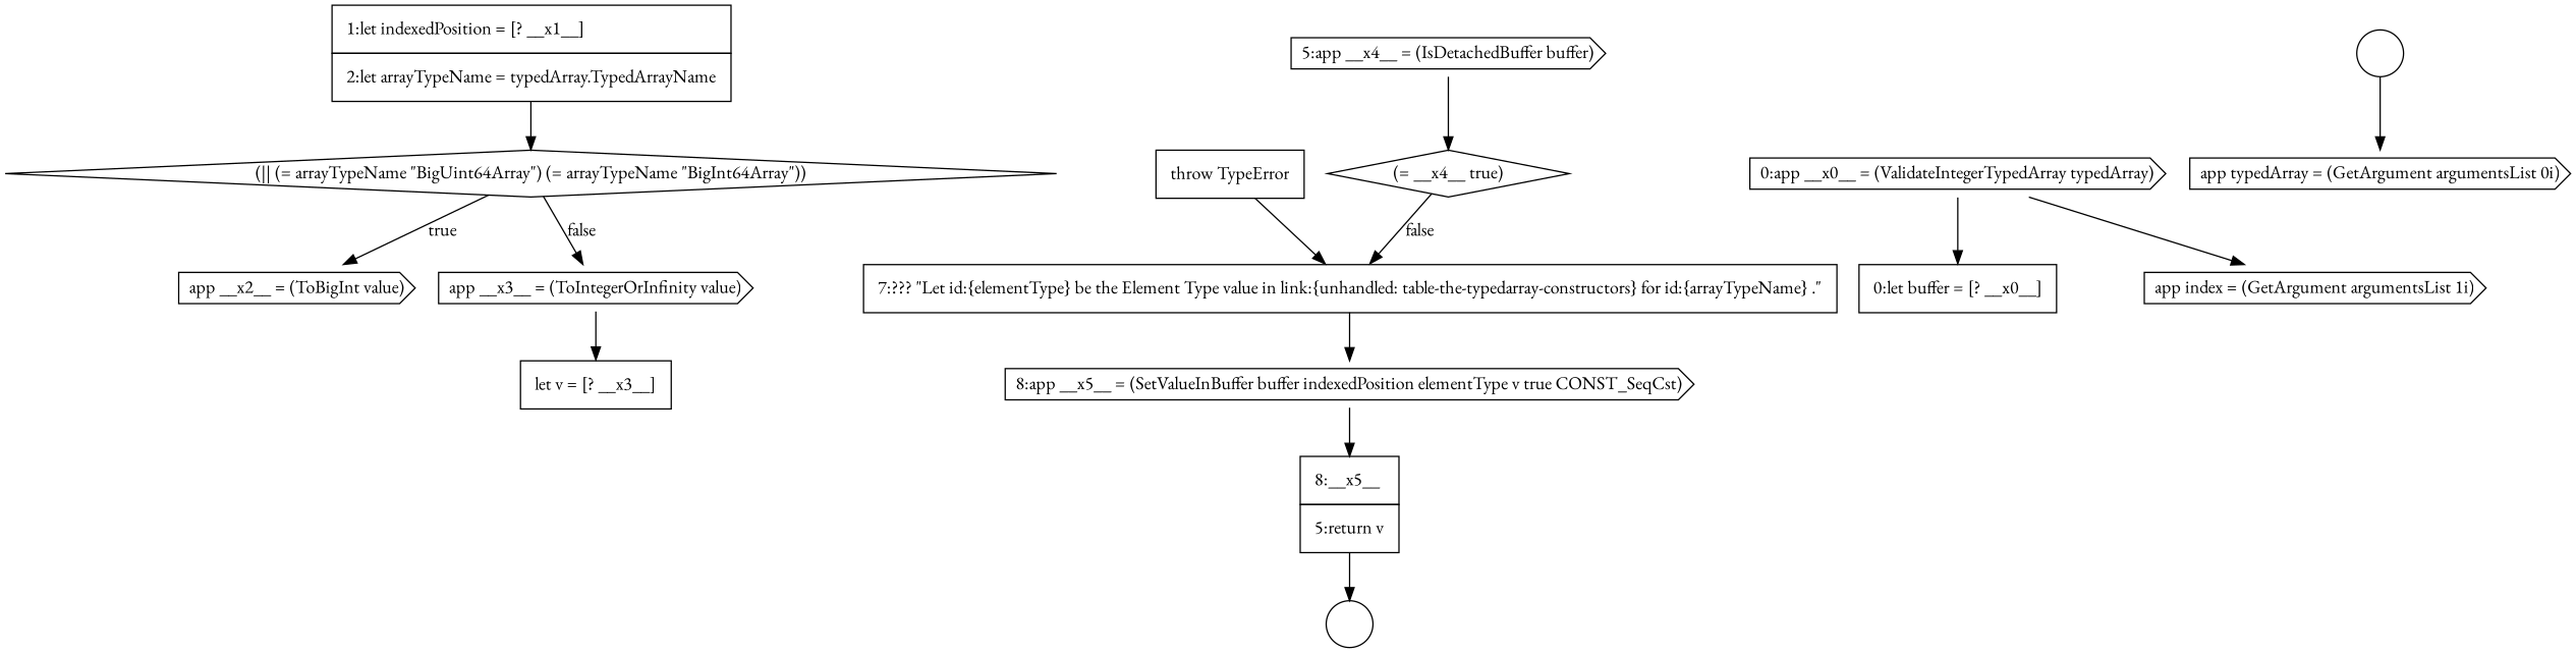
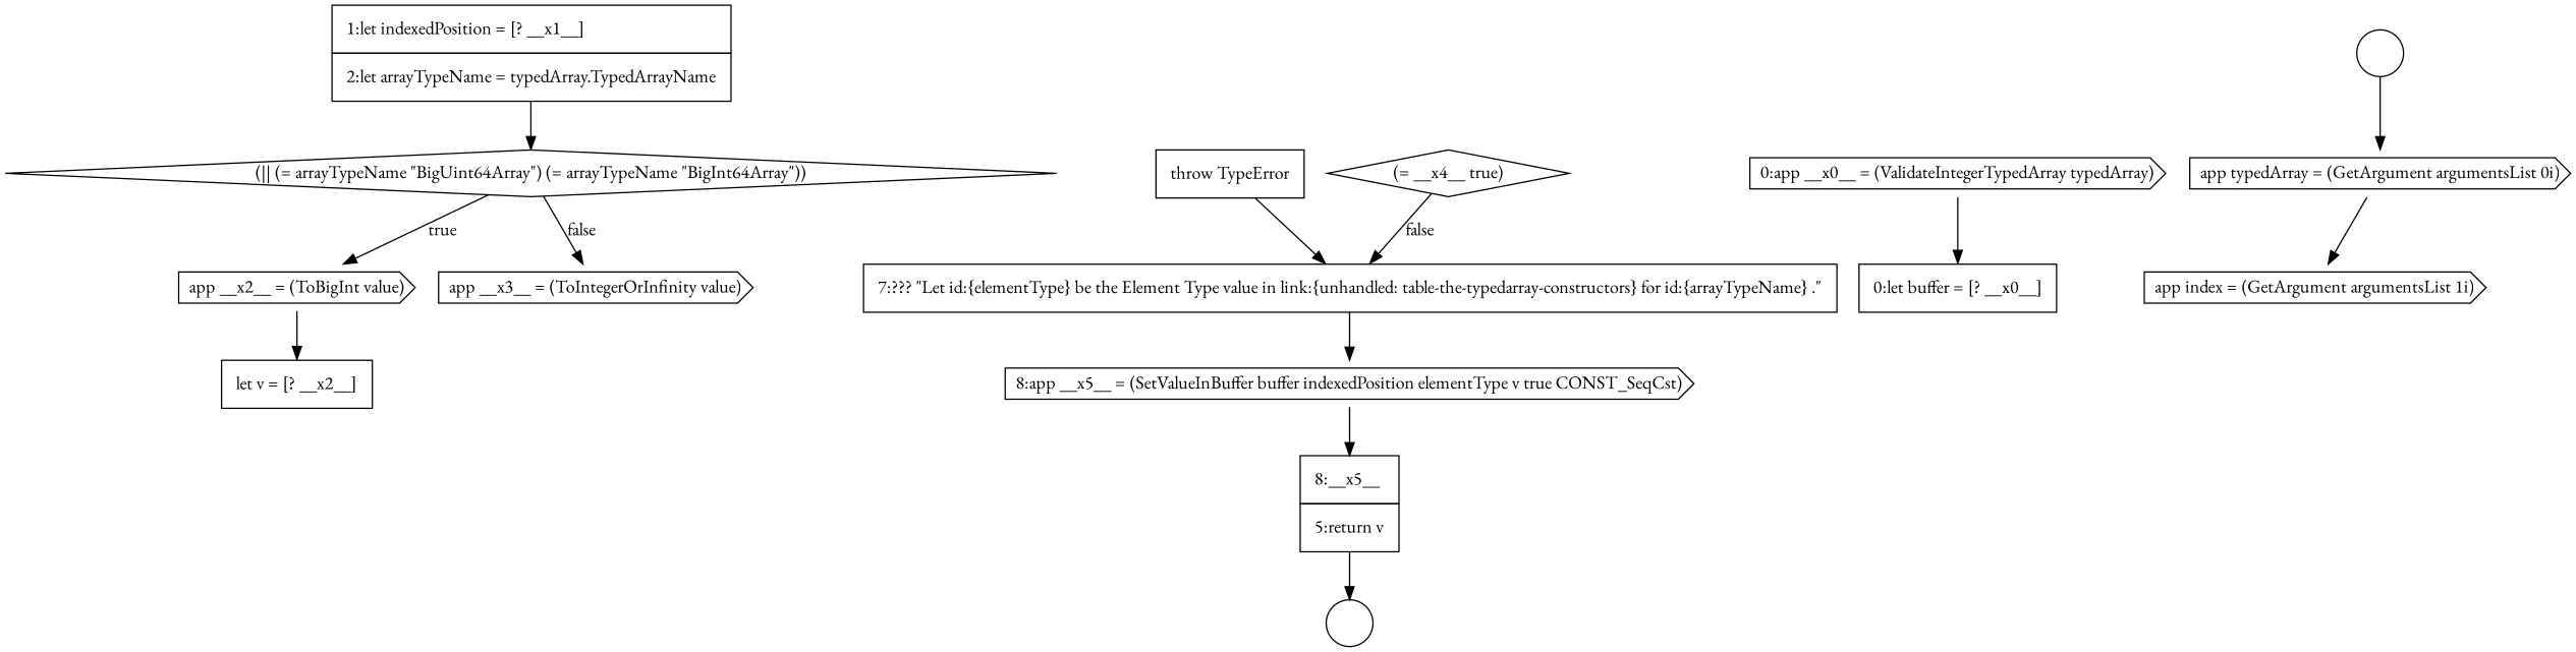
  digraph {
    fontname="EB Garamond"
    node [color=black fillcolor=white fontname="EB Garamond" shape=cds style=filled]
    edge [color=black fontname="EB Garamond"]
    n1 [label=<<font color="black">app __x2__ = (ToBigInt value)</font>>]
+   n2 [label=<<font color="black">     <table border="0" cellborder="1" cellspacing="0" cellpadding="10">       <tr><td align="left">let v = [? __x2__]</td></tr>     </table>   </font>> margin=0 shape=none]
    n3 [label=<<font color="black">     <table border="0" cellborder="1" cellspacing="0" cellpadding="10">       <tr><td align="left">throw TypeError</td></tr>     </table>   </font>> margin=0 shape=none]
    n4 [label=<<font color="black">     <table border="0" cellborder="1" cellspacing="0" cellpadding="10">       <tr><td align="left">7:??? &quot;Let id:{elementType} be the Element Type value in link:{unhandled: table-the-typedarray-constructors} for id:{arrayTypeName} .&quot;</td></tr>     </table>   </font>> margin=0 shape=none]
    n5 [label=<<font color="black">8:app __x5__ = (SetValueInBuffer buffer indexedPosition elementType v true CONST_SeqCst)</font>>]
    n6 [label=<<font color="black">app typedArray = (GetArgument argumentsList 0i)</font>>]
    n7 [label=<<font color="black">app index = (GetArgument argumentsList 1i)</font>>]
    n8 [label=<<font color="black">0:app __x0__ = (ValidateIntegerTypedArray typedArray)</font>>]
    n9 [label=<<font color="black">     <table border="0" cellborder="1" cellspacing="0" cellpadding="10">       <tr><td align="left">0:let buffer = [? __x0__]</td></tr>     </table>   </font>> margin=0 shape=none]
    n10 [label=<<font color="black">(|| (= arrayTypeName &quot;BigUint64Array&quot;) (= arrayTypeName &quot;BigInt64Array&quot;))</font>> shape=diamond]
    n11 [label=<<font color="black">app __x3__ = (ToIntegerOrInfinity value)</font>>]
-   n12 [label=<<font color="black">     <table border="0" cellborder="1" cellspacing="0" cellpadding="10">       <tr><td align="left">let v = [? __x3__]</td></tr>     </table>   </font>> margin=0 shape=none]
-   n13 [label=<<font color="black">5:app __x4__ = (IsDetachedBuffer buffer)</font>>]
    n14 [label=<<font color="black">(= __x4__ true)</font>> shape=diamond]
    n15 [label=<<font color="black">     <table border="0" cellborder="1" cellspacing="0" cellpadding="10">       <tr><td align="left">1:let indexedPosition = [? __x1__]</td></tr>       <tr><td align="left">2:let arrayTypeName = typedArray.TypedArrayName</td></tr>     </table>   </font>> margin=0 shape=none]
    n16 [label=<<font color="black">     <table border="0" cellborder="1" cellspacing="0" cellpadding="10">       <tr><td align="left">8:__x5__</td></tr>       <tr><td align="left">5:return v</td></tr>     </table>   </font>> margin=0 shape=none]
    n17 [label=" " shape=circle]
    n18 [label=" " shape=circle]
+   n1 -> n2
    n3 -> n4
    n4 -> n5
    n5 -> n16
-   n8 -> n7
+   n6 -> n7
    n8 -> n9
    n10 -> n1 [label=<<font color="black">true</font>>]
    n10 -> n11 [label=<<font color="black">false</font>>]
-   n11 -> n12
-   n13 -> n14
    n14 -> n4 [label=<<font color="black">false</font>>]
    n15 -> n10
    n16 -> n17
    n18 -> n6
  }
